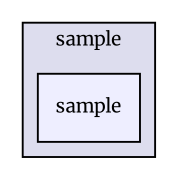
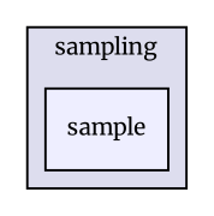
  digraph {
    compound=true
    fontname=Merriweather
    n1 [fillcolor="#eeeeff" fontname=Merriweather fontsize=10 label=sample pencolor=black shape=box style=filled]
    subgraph cluster_1 {
      bgcolor="#ddddee"
      fontsize=10
-     label=sample
+     label=sampling
      pencolor=black
      n1
    }
  }
